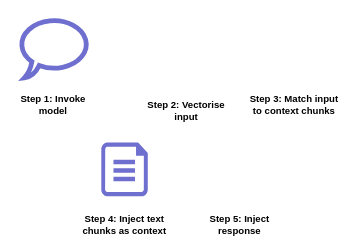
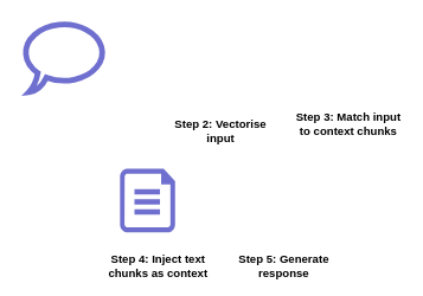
  <mxCell id="0" />
  <mxCell id="1" parent="0" />
- <mxCell id="2" value="Step 1: Invoke model" style="text;html=1;align=center;verticalAlign=middle;whiteSpace=wrap;rounded=0;fontSize=16;fontStyle=1" vertex="1" parent="1"><mxGeometry x="20" y="153" width="136" height="42" as="geometry" /></mxCell>
  <mxCell id="3" value="" style="whiteSpace=wrap;html=1;shape=mxgraph.basic.oval_callout;strokeWidth=8;strokeColor=#6f6fcf;fillColor=none;" vertex="1" parent="1"><mxGeometry x="30" y="29.3" width="120" height="100" as="geometry" /></mxCell>
  <mxCell id="4" value="Step 2: Vectorise input" style="text;html=1;align=center;verticalAlign=middle;whiteSpace=wrap;rounded=0;fontSize=16;fontStyle=1" vertex="1" parent="1"><mxGeometry x="242" y="163" width="136" height="42" as="geometry" /></mxCell>
  <mxCell id="5" value="Step 3: Match input to context chunks" style="text;html=1;align=center;verticalAlign=middle;whiteSpace=wrap;rounded=0;fontSize=16;fontStyle=1" vertex="1" parent="1"><mxGeometry x="407" y="153" width="166" height="42" as="geometry" /></mxCell>
  <mxCell id="6" value="" style="shape=image;html=1;verticalAlign=top;verticalLabelPosition=bottom;labelBackgroundColor=#ffffff;imageAspect=0;aspect=fixed;image=https://cdn1.iconfinder.com/data/icons/unicons-line-vol-1/24/brain-128.png" vertex="1" parent="1"><mxGeometry x="431" y="20.3" width="118" height="118" as="geometry" /></mxCell>
- <mxCell id="7" value="Step 4: Inject text chunks as context" style="text;html=1;align=center;verticalAlign=middle;whiteSpace=wrap;rounded=0;fontSize=16;fontStyle=1" vertex="1" parent="1"><mxGeometry x="134" y="353" width="146" height="42" as="geometry" /></mxCell>
+ <mxCell id="7" value="Step 4: Inject text chunks as context" style="text;html=1;align=center;verticalAlign=middle;whiteSpace=wrap;rounded=0;fontSize=16;fontStyle=1" vertex="1" parent="1"><mxGeometry x="149" y="353" width="146" height="42" as="geometry" /></mxCell>
  <mxCell id="8" value="" style="shape=image;html=1;verticalAlign=top;verticalLabelPosition=bottom;labelBackgroundColor=#ffffff;imageAspect=0;aspect=fixed;image=https://cdn1.iconfinder.com/data/icons/unicons-line-vol-6/24/vector-square-128.png" vertex="1" parent="1"><mxGeometry x="228.25" y="20.3" width="119" height="118" as="geometry" /></mxCell>
- <mxCell id="9" value="Step 5: Inject response" style="text;html=1;align=center;verticalAlign=middle;whiteSpace=wrap;rounded=0;fontSize=16;fontStyle=1" vertex="1" parent="1"><mxGeometry x="326.25" y="353" width="146" height="42" as="geometry" /></mxCell>
+ <mxCell id="9" value="Step 5: Generate response" style="text;html=1;align=center;verticalAlign=middle;whiteSpace=wrap;rounded=0;fontSize=16;fontStyle=1" vertex="1" parent="1"><mxGeometry x="326.25" y="353" width="146" height="42" as="geometry" /></mxCell>
  <mxCell id="10" value="" style="shape=image;html=1;verticalAlign=top;verticalLabelPosition=bottom;labelBackgroundColor=#ffffff;imageAspect=0;aspect=fixed;image=https://cdn1.iconfinder.com/data/icons/unicons-line-vol-1/24/brain-128.png" vertex="1" parent="1"><mxGeometry x="340.25" y="225" width="118" height="118" as="geometry" /></mxCell>
  <mxCell id="11" value="" style="verticalLabelPosition=bottom;html=1;verticalAlign=top;align=center;strokeColor=none;fillColor=#6f6fcf;shape=mxgraph.azure.file;pointerEvents=1;" vertex="1" parent="1"><mxGeometry x="168.25" y="237" width="77.5" height="90" as="geometry" /></mxCell>
